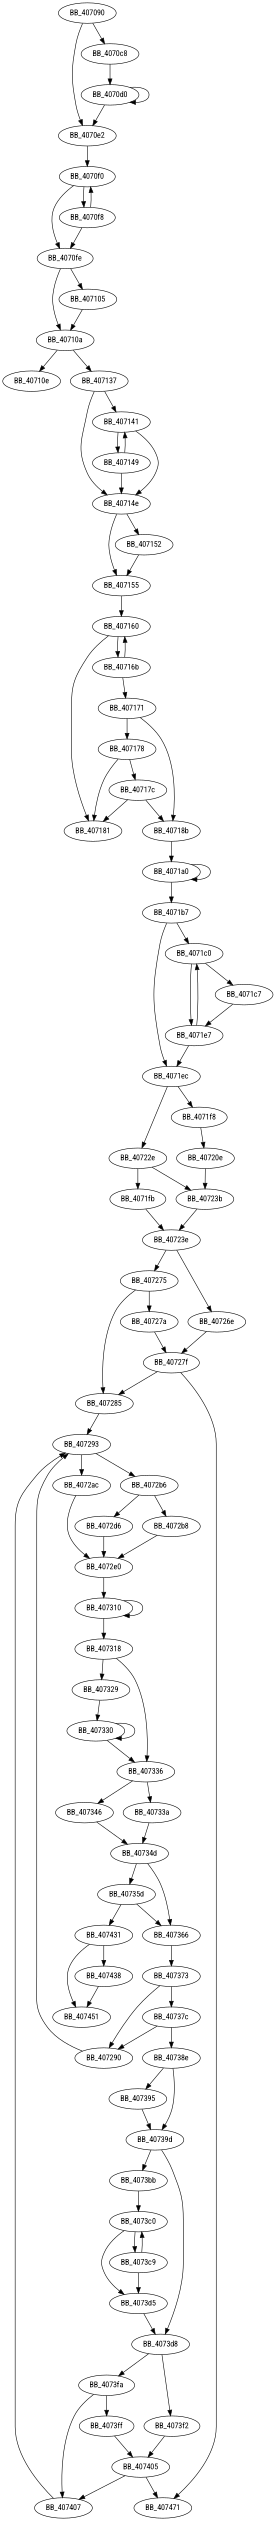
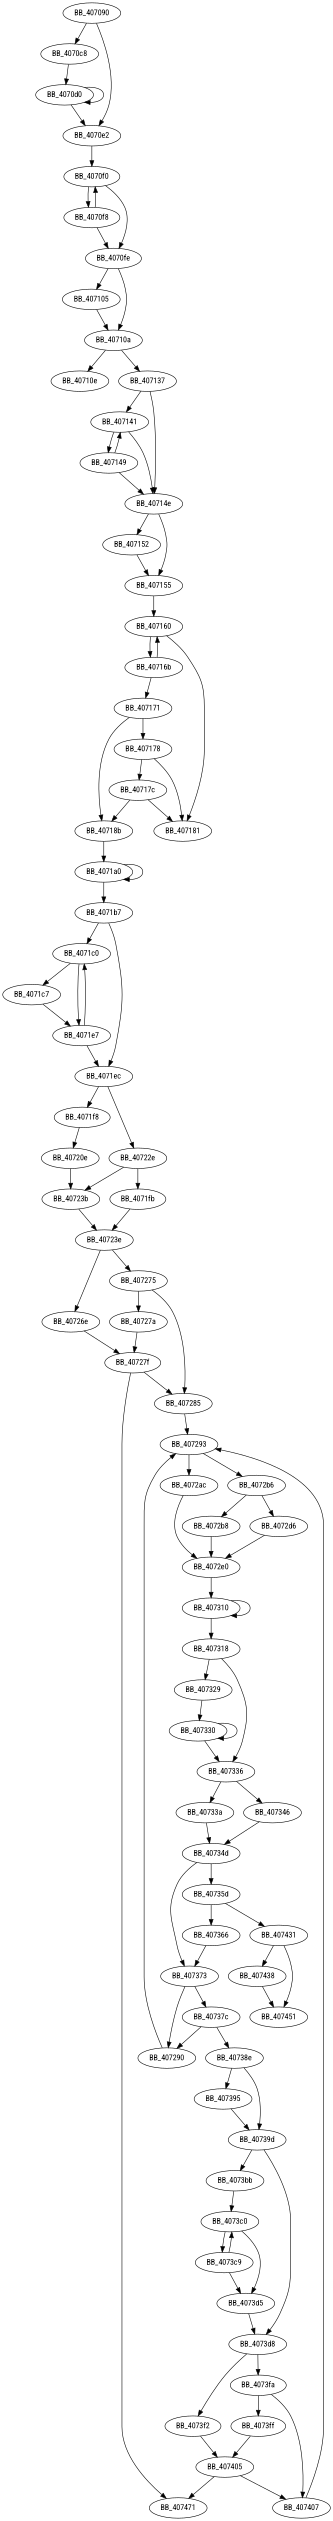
  digraph {
    fontname="Roboto Condensed"
    node [fontname="Roboto Condensed"]
    edge [fontname="Roboto Condensed"]
    BB_407090
    BB_4070c8
    BB_4070e2
    BB_4070d0
    BB_4070f0
    BB_4070f8
    BB_4070fe
    BB_407105
    BB_40710a
    BB_40710e
    BB_407137
    BB_407141
    BB_40714e
    BB_407149
    BB_407152
    BB_407155
    BB_407160
    BB_40716b
    BB_407181
    BB_407171
    BB_407178
    BB_40718b
    BB_40717c
    BB_4071a0
    BB_4071b7
    BB_4071c0
    BB_4071ec
    BB_4071c7
    BB_4071e7
    BB_4071f8
    BB_40722e
    BB_40720e
    BB_4071fb
    BB_40723b
    BB_40723e
    BB_40726e
    BB_407275
    BB_40727f
    BB_40727a
    BB_407285
    BB_407471
    BB_407293
    BB_4072ac
    BB_4072b6
    BB_4072e0
    BB_4072b8
    BB_4072d6
    BB_407290
    BB_407310
    BB_407318
    BB_407329
    BB_407336
    BB_407330
    BB_40733a
    BB_407346
    BB_40734d
    BB_40735d
    BB_407373
    BB_407366
    BB_407431
    BB_40737c
    BB_407438
    BB_407451
    BB_40738e
    BB_407395
    BB_40739d
    BB_4073bb
    BB_4073d8
    BB_4073c0
    BB_4073f2
    BB_4073fa
    BB_4073c9
    BB_4073d5
    BB_407405
    BB_4073ff
    BB_407407
    BB_407090 -> BB_4070c8
    BB_407090 -> BB_4070e2
    BB_4070c8 -> BB_4070d0
    BB_4070e2 -> BB_4070f0
    BB_4070d0 -> BB_4070e2
    BB_4070d0 -> BB_4070d0
    BB_4070f0 -> BB_4070f8
    BB_4070f0 -> BB_4070fe
    BB_4070f8 -> BB_4070f0
    BB_4070f8 -> BB_4070fe
    BB_4070fe -> BB_407105
    BB_4070fe -> BB_40710a
    BB_407105 -> BB_40710a
    BB_40710a -> BB_40710e
    BB_40710a -> BB_407137
    BB_407137 -> BB_407141
    BB_407137 -> BB_40714e
    BB_407141 -> BB_40714e
    BB_407141 -> BB_407149
    BB_40714e -> BB_407152
    BB_40714e -> BB_407155
    BB_407149 -> BB_407141
    BB_407149 -> BB_40714e
    BB_407152 -> BB_407155
    BB_407155 -> BB_407160
    BB_407160 -> BB_40716b
    BB_407160 -> BB_407181
    BB_40716b -> BB_407160
    BB_40716b -> BB_407171
    BB_407171 -> BB_407178
    BB_407171 -> BB_40718b
    BB_407178 -> BB_407181
    BB_407178 -> BB_40717c
    BB_40718b -> BB_4071a0
    BB_40717c -> BB_407181
    BB_40717c -> BB_40718b
    BB_4071a0 -> BB_4071a0
    BB_4071a0 -> BB_4071b7
    BB_4071b7 -> BB_4071c0
    BB_4071b7 -> BB_4071ec
    BB_4071c0 -> BB_4071c7
    BB_4071c0 -> BB_4071e7
    BB_4071ec -> BB_4071f8
    BB_4071ec -> BB_40722e
    BB_4071c7 -> BB_4071e7
    BB_4071e7 -> BB_4071c0
    BB_4071e7 -> BB_4071ec
    BB_4071f8 -> BB_40720e
    BB_40722e -> BB_4071fb
    BB_40722e -> BB_40723b
    BB_40720e -> BB_40723b
    BB_4071fb -> BB_40723e
    BB_40723b -> BB_40723e
    BB_40723e -> BB_40726e
    BB_40723e -> BB_407275
    BB_40726e -> BB_40727f
    BB_407275 -> BB_40727a
    BB_407275 -> BB_407285
    BB_40727f -> BB_407285
    BB_40727f -> BB_407471
    BB_40727a -> BB_40727f
    BB_407285 -> BB_407293
    BB_407293 -> BB_4072ac
    BB_407293 -> BB_4072b6
    BB_4072ac -> BB_4072e0
    BB_4072b6 -> BB_4072b8
    BB_4072b6 -> BB_4072d6
    BB_4072e0 -> BB_407310
    BB_4072b8 -> BB_4072e0
    BB_4072d6 -> BB_4072e0
    BB_407290 -> BB_407293
    BB_407310 -> BB_407310
    BB_407310 -> BB_407318
    BB_407318 -> BB_407329
    BB_407318 -> BB_407336
    BB_407329 -> BB_407330
    BB_407336 -> BB_40733a
    BB_407336 -> BB_407346
    BB_407330 -> BB_407336
    BB_407330 -> BB_407330
    BB_40733a -> BB_40734d
    BB_407346 -> BB_40734d
    BB_40734d -> BB_40735d
-   BB_40734d -> BB_407366
+   BB_40734d -> BB_407373
    BB_40735d -> BB_407366
    BB_40735d -> BB_407431
    BB_407373 -> BB_407290
    BB_407373 -> BB_40737c
    BB_407366 -> BB_407373
    BB_407431 -> BB_407438
    BB_407431 -> BB_407451
    BB_40737c -> BB_407290
    BB_40737c -> BB_40738e
    BB_407438 -> BB_407451
    BB_40738e -> BB_407395
    BB_40738e -> BB_40739d
    BB_407395 -> BB_40739d
    BB_40739d -> BB_4073bb
    BB_40739d -> BB_4073d8
    BB_4073bb -> BB_4073c0
    BB_4073d8 -> BB_4073f2
    BB_4073d8 -> BB_4073fa
    BB_4073c0 -> BB_4073c9
    BB_4073c0 -> BB_4073d5
    BB_4073f2 -> BB_407405
    BB_4073fa -> BB_4073ff
    BB_4073fa -> BB_407407
    BB_4073c9 -> BB_4073c0
    BB_4073c9 -> BB_4073d5
    BB_4073d5 -> BB_4073d8
    BB_407405 -> BB_407471
    BB_407405 -> BB_407407
    BB_4073ff -> BB_407405
    BB_407407 -> BB_407293
  }
